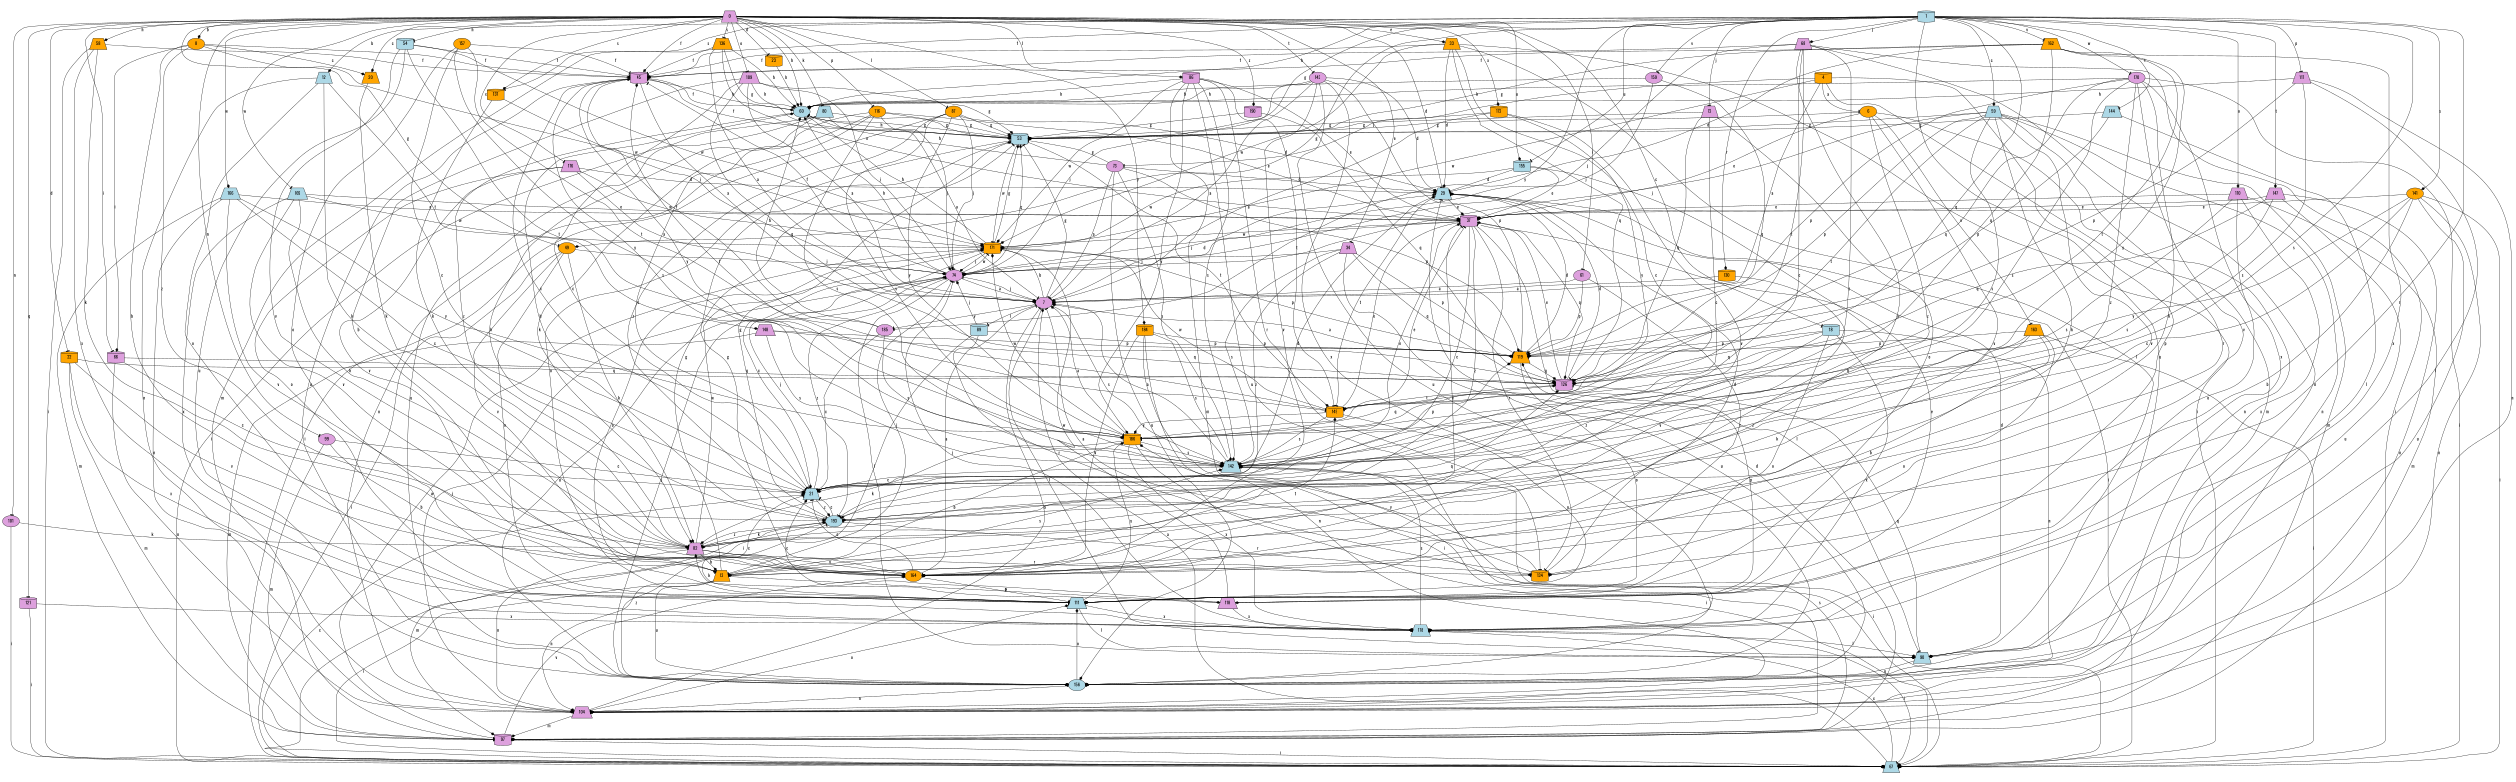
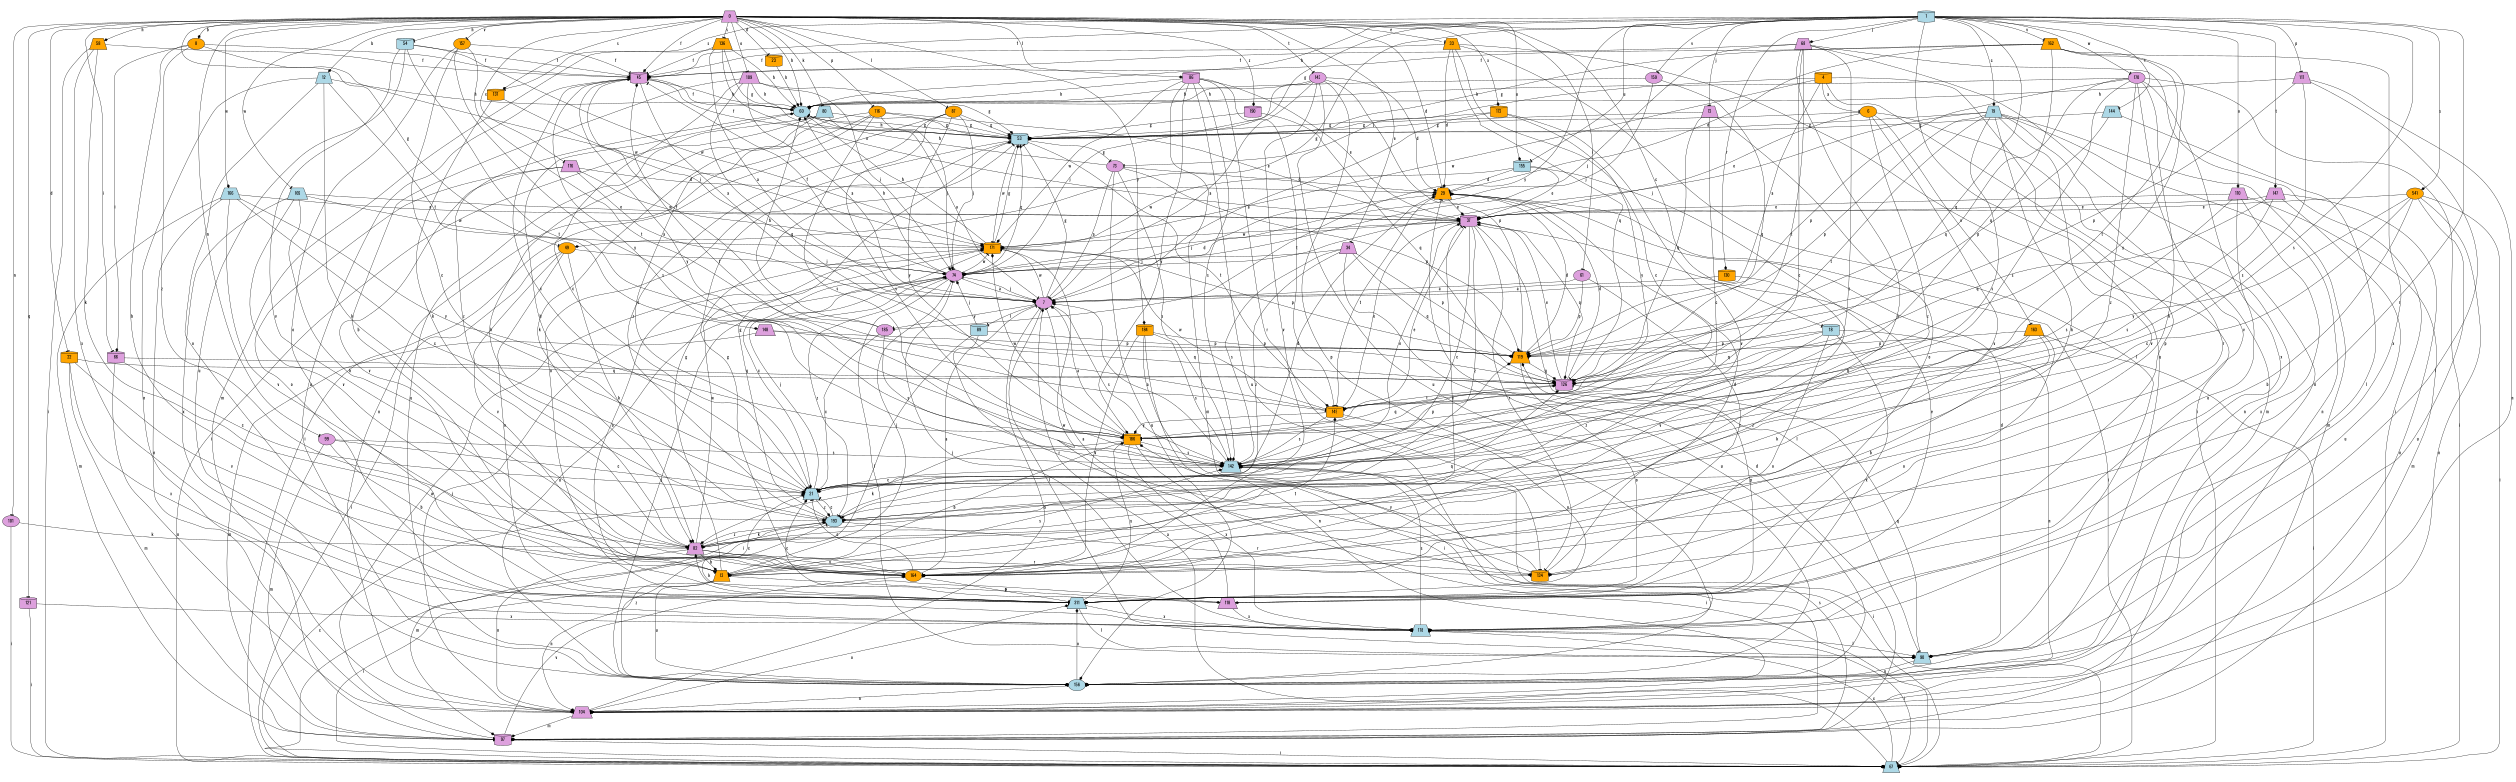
  strict digraph {
    fontname=Oswald
    node [fillcolor=plum fontname=Oswald shape=trapezium style=filled]
    edge [arrowhead=diamond fontname=Oswald]
    8 [fillcolor=orange shape=ellipse]
    0
    12 [fillcolor=lightblue]
    18 [fillcolor=lightblue shape=cylinder]
    22 [fillcolor=orange shape=cylinder]
    23 [fillcolor=orange shape=cylinder]
-   29 [fillcolor=lightblue]
+   29 [fillcolor=orange]
    33 [fillcolor=orange]
    34
    45 [shape=cylinder]
    49 [fillcolor=orange shape=ellipse]
    54 [fillcolor=lightblue shape=cylinder]
    58 [fillcolor=orange]
    60 [fillcolor=lightblue shape=ellipse]
    61 [shape=ellipse]
    66 [shape=cylinder]
    80 [fillcolor=lightblue]
    86 [shape=cylinder]
    87 [fillcolor=orange shape=ellipse]
    99 [shape=ellipse]
    101 [shape=ellipse]
    109
    116 [fillcolor=orange shape=ellipse]
    121 [shape=cylinder]
    136 [fillcolor=orange]
    137 [fillcolor=orange shape=cylinder]
    143 [shape=ellipse]
    155 [fillcolor=lightblue shape=cylinder]
    157 [fillcolor=orange shape=ellipse]
    166 [fillcolor=lightblue]
    169 [fillcolor=lightblue]
    172 [fillcolor=orange shape=cylinder]
    176
    184 [fillcolor=orange shape=cylinder]
    190 [shape=cylinder]
-   20 [fillcolor=orange]
    171 [fillcolor=orange shape=cylinder]
    193 [fillcolor=lightblue shape=ellipse]
    13 [fillcolor=orange]
    104
    82
-   111 [fillcolor=lightblue]
+   111 [fillcolor=lightblue label=311]
    148
    126 [shape=cylinder]
    119 [fillcolor=orange]
    178 [fillcolor=lightblue]
    97 [shape=cylinder]
    164 [fillcolor=orange shape=ellipse]
    37 [shape=cylinder]
    67 [fillcolor=lightblue]
    149 [fillcolor=orange shape=cylinder]
    90 [fillcolor=lightblue]
    21 [fillcolor=lightblue]
    142 [fillcolor=lightblue]
    156 [fillcolor=lightblue shape=ellipse]
    74 [shape=ellipse]
    7 [shape=ellipse]
    186 [fillcolor=orange shape=cylinder]
    53 [fillcolor=lightblue shape=cylinder]
    134 [fillcolor=orange shape=cylinder]
    1 [fillcolor=lightblue shape=cylinder]
-   19 [fillcolor=lightblue label=59]
+   19 [fillcolor=lightblue]
    68
    72
    110
    117
    130 [fillcolor=orange shape=cylinder]
-   141 [fillcolor=orange shape=ellipse]
+   141 [fillcolor=orange shape=ellipse label=541]
    144 [fillcolor=lightblue]
    147
    159 [shape=ellipse]
    162 [fillcolor=orange]
    170 [shape=ellipse]
    185 [shape=ellipse]
    4 [fillcolor=orange shape=cylinder]
    6 [fillcolor=orange shape=ellipse]
    73 [shape=ellipse]
    118
    163 [fillcolor=orange]
    89 [fillcolor=lightblue shape=cylinder]
    8 -> 45 [label=f]
    8 -> 66 [label=i]
-   8 -> 20 [label=c]
    8 -> 171 [label=w]
    8 -> 193 [label=z]
    8 -> 13 [label=b]
    0 -> 8 [label=b]
    0 -> 12 [label=b]
    0 -> 18 [arrowhead=tee label=c]
    0 -> 22 [arrowhead=tee label=d]
    0 -> 23 [arrowhead=tee label=d]
    0 -> 29 [arrowhead=tee label=d]
-   0 -> 33 [label=e]
+   0 -> 33 [arrowhead=tee label=e]
    0 -> 34 [arrowhead=tee label=e]
    0 -> 45 [label=f]
    0 -> 49 [arrowhead=tee label=g]
    0 -> 54 [arrowhead=tee label=h]
    0 -> 58 [label=h]
    0 -> 60 [label=h]
    0 -> 61 [arrowhead=tee label=i]
    0 -> 66 [arrowhead=tee label=i]
    0 -> 80 [arrowhead=tee label=k]
    0 -> 86 [label=l]
    0 -> 87 [arrowhead=tee label=l]
    0 -> 99 [arrowhead=tee label=n]
    0 -> 101 [arrowhead=tee label=n]
    0 -> 109 [arrowhead=tee label=o]
    0 -> 116 [arrowhead=tee label=p]
    0 -> 121 [arrowhead=tee label=q]
    0 -> 136 [arrowhead=tee label=s]
    0 -> 137 [label=s]
    0 -> 143 [arrowhead=tee label=t]
    0 -> 155 [label=u]
+   0 -> 157 [arrowhead=tee label=v]
    0 -> 166 [label=w]
    0 -> 169 [arrowhead=tee label=w]
    0 -> 172 [label=x]
    0 -> 176 [arrowhead=tee label=x]
    0 -> 184 [label=y]
    0 -> 190 [label=z]
+   12 -> 60 [label=h]
    12 -> 104 [label=n]
    12 -> 82 [label=k]
    12 -> 111 [arrowhead=tee label=o]
    12 -> 148 [label=t]
    18 -> 193 [arrowhead=tee label=z]
    18 -> 104 [arrowhead=tee label=n]
    18 -> 111 [arrowhead=tee label=o]
    18 -> 126 [arrowhead=tee label=q]
    18 -> 119 [arrowhead=tee label=p]
    18 -> 178 [arrowhead=tee label=x]
    22 -> 126 [arrowhead=tee label=q]
    22 -> 178 [label=x]
    22 -> 97 [arrowhead=tee label=m]
    22 -> 164 [arrowhead=tee label=v]
    23 -> 60 [label=h]
    29 -> 37 [label=e]
    29 -> 67 [arrowhead=tee label=i]
    29 -> 149 [arrowhead=tee label=t]
    33 -> 29 [label=d]
    33 -> 45 [arrowhead=tee label=f]
-   33 -> 171 [label=w]
    33 -> 126 [arrowhead=tee label=q]
    33 -> 67 [arrowhead=tee label=i]
    33 -> 90 [label=l]
    33 -> 21 [arrowhead=tee label=c]
    34 -> 193 [arrowhead=tee label=z]
    34 -> 126 [label=q]
    34 -> 119 [arrowhead=tee label=p]
    34 -> 142 [arrowhead=tee label=s]
    34 -> 156 [label=u]
    34 -> 74 [label=j]
    45 -> 60 [label=h]
    45 -> 21 [arrowhead=tee label=c]
    45 -> 142 [label=s]
    45 -> 156 [label=u]
    45 -> 7 [arrowhead=tee label=a]
    45 -> 186 [arrowhead=tee label=y]
    49 -> 82 [label=k]
    49 -> 111 [arrowhead=tee label=o]
    49 -> 164 [arrowhead=tee label=v]
    49 -> 67 [label=i]
    49 -> 74 [label=j]
    54 -> 45 [arrowhead=tee label=f]
    54 -> 171 [label=w]
    54 -> 164 [arrowhead=tee label=v]
    54 -> 149 [arrowhead=tee label=t]
    54 -> 156 [arrowhead=tee label=u]
    58 -> 45 [arrowhead=tee label=f]
    58 -> 82 [arrowhead=tee label=k]
    58 -> 178 [label=x]
    58 -> 67 [label=i]
    60 -> 45 [arrowhead=tee label=f]
    60 -> 193 [label=z]
    60 -> 53 [arrowhead=tee label=g]
    61 -> 119 [label=p]
    61 -> 7 [arrowhead=tee label=a]
    61 -> 134 [arrowhead=tee label=r]
    66 -> 104 [arrowhead=tee label=n]
    66 -> 126 [arrowhead=tee label=q]
    66 -> 21 [label=c]
    80 -> 82 [arrowhead=tee label=k]
    80 -> 67 [arrowhead=tee label=i]
    80 -> 156 [arrowhead=tee label=u]
    80 -> 7 [arrowhead=tee label=a]
    80 -> 53 [label=g]
    86 -> 60 [label=h]
    86 -> 171 [label=w]
    86 -> 97 [label=m]
    86 -> 37 [label=e]
    86 -> 149 [arrowhead=tee label=t]
    86 -> 142 [label=s]
    86 -> 156 [arrowhead=tee label=u]
    86 -> 186 [label=y]
    86 -> 134 [arrowhead=tee label=r]
-   87 -> 29 [label=d]
    87 -> 193 [arrowhead=tee label=z]
    87 -> 67 [label=i]
    87 -> 142 [arrowhead=tee label=s]
    87 -> 74 [arrowhead=tee label=j]
    87 -> 186 [arrowhead=tee label=y]
    87 -> 53 [label=g]
    99 -> 13 [arrowhead=tee label=b]
    99 -> 97 [arrowhead=tee label=m]
    99 -> 21 [arrowhead=tee label=c]
    101 -> 82 [arrowhead=tee label=k]
    101 -> 67 [label=i]
    109 -> 60 [label=h]
    109 -> 13 [arrowhead=tee label=b]
    109 -> 126 [label=q]
    109 -> 21 [arrowhead=tee label=c]
    109 -> 74 [label=j]
    109 -> 7 [arrowhead=tee label=a]
    109 -> 53 [label=g]
    116 -> 104 [label=n]
    116 -> 82 [label=k]
    116 -> 37 [label=e]
    116 -> 21 [arrowhead=tee label=c]
    116 -> 142 [label=s]
    116 -> 74 [label=j]
    116 -> 53 [label=g]
    121 -> 178 [arrowhead=tee label=x]
    121 -> 67 [label=i]
    136 -> 45 [arrowhead=tee label=f]
    136 -> 60 [label=h]
    136 -> 97 [arrowhead=tee label=m]
    136 -> 37 [arrowhead=tee label=e]
    136 -> 7 [label=a]
    136 -> 53 [arrowhead=tee label=g]
    137 -> 82 [arrowhead=tee label=k]
    137 -> 74 [label=j]
    143 -> 29 [label=d]
    143 -> 60 [label=h]
    143 -> 119 [arrowhead=tee label=p]
-   143 -> 178 [label=x]
+   143 -> 178 [label=p]
    143 -> 164 [label=v]
    143 -> 156 [arrowhead=tee label=u]
    143 -> 74 [arrowhead=tee label=j]
    143 -> 7 [arrowhead=tee label=a]
    155 -> 29 [arrowhead=tee label=d]
    155 -> 171 [label=w]
    155 -> 13 [arrowhead=tee label=b]
    155 -> 37 [label=e]
    157 -> 45 [arrowhead=tee label=f]
    157 -> 111 [arrowhead=tee label=o]
    157 -> 149 [arrowhead=tee label=t]
    157 -> 21 [arrowhead=tee label=c]
    157 -> 186 [label=y]
    166 -> 104 [label=n]
    166 -> 97 [arrowhead=tee label=m]
    166 -> 164 [arrowhead=tee label=v]
    166 -> 37 [label=e]
    166 -> 21 [label=c]
    166 -> 186 [arrowhead=tee label=y]
    169 -> 171 [arrowhead=tee label=w]
    169 -> 82 [label=k]
    169 -> 178 [arrowhead=tee label=x]
    169 -> 164 [arrowhead=tee label=v]
    169 -> 37 [arrowhead=tee label=e]
    172 -> 164 [label=v]
    172 -> 7 [label=a]
    172 -> 186 [arrowhead=tee label=y]
    172 -> 53 [label=g]
    176 -> 29 [arrowhead=tee label=d]
    176 -> 171 [arrowhead=tee label=w]
    176 -> 111 [arrowhead=tee label=o]
    176 -> 164 [arrowhead=tee label=v]
    176 -> 7 [arrowhead=tee label=a]
    184 -> 104 [label=n]
    184 -> 119 [label=p]
    184 -> 164 [arrowhead=tee label=v]
    184 -> 67 [label=i]
-   184 -> 142 [arrowhead=tee label=s]
+   184 -> 142 [label=s]
    190 -> 126 [label=q]
    190 -> 53 [arrowhead=tee label=g]
-   20 -> 82 [arrowhead=tee label=k]
    171 -> 60 [arrowhead=tee label=h]
    171 -> 111 [arrowhead=tee label=o]
    171 -> 119 [arrowhead=tee label=p]
    171 -> 21 [label=c]
-   171 -> 74 [label=j]
    171 -> 53 [label=g]
    193 -> 60 [label=h]
    193 -> 82 [arrowhead=tee label=k]
    193 -> 97 [label=m]
    193 -> 21 [arrowhead=tee label=c]
    193 -> 53 [label=g]
    193 -> 134 [label=r]
    13 -> 104 [label=n]
    13 -> 67 [label=i]
    13 -> 149 [label=t]
    13 -> 142 [label=s]
    13 -> 156 [label=u]
    13 -> 74 [arrowhead=tee label=j]
    13 -> 53 [arrowhead=tee label=g]
    13 -> 118 [label=p]
    104 -> 111 [label=o]
    104 -> 97 [label=m]
    104 -> 74 [label=j]
    104 -> 7 [arrowhead=tee label=a]
    82 -> 171 [label=w]
    82 -> 193 [label=z]
    82 -> 13 [label=b]
    82 -> 104 [label=n]
    82 -> 126 [label=q]
    82 -> 164 [label=v]
    82 -> 134 [arrowhead=tee label=r]
    111 -> 178 [label=x]
    111 -> 90 [label=l]
    111 -> 21 [arrowhead=tee label=c]
    111 -> 186 [label=y]
    148 -> 126 [arrowhead=tee label=q]
    148 -> 119 [label=p]
    148 -> 97 [arrowhead=tee label=m]
-   148 -> 142 [label=s]
+   99 -> 142 [label=s]
    126 -> 29 [arrowhead=tee label=d]
    126 -> 37 [label=e]
    126 -> 149 [arrowhead=tee label=t]
    119 -> 29 [label=d]
    119 -> 111 [label=o]
    119 -> 126 [label=q]
-   119 -> 7 [label=a]
    178 -> 67 [arrowhead=tee label=i]
    178 -> 90 [label=l]
    178 -> 142 [arrowhead=tee label=s]
    178 -> 74 [arrowhead=tee label=j]
    97 -> 29 [arrowhead=tee label=d]
    97 -> 171 [label=w]
    97 -> 164 [label=v]
    97 -> 67 [arrowhead=tee label=i]
    97 -> 142 [label=s]
    164 -> 111 [arrowhead=tee label=o]
    164 -> 37 [arrowhead=tee label=e]
    164 -> 21 [arrowhead=tee label=c]
    164 -> 7 [arrowhead=tee label=a]
    164 -> 53 [arrowhead=tee label=g]
    37 -> 171 [arrowhead=tee label=w]
    37 -> 193 [label=z]
    37 -> 126 [label=q]
    37 -> 90 [arrowhead=tee label=l]
    37 -> 21 [arrowhead=tee label=c]
    37 -> 74 [arrowhead=tee label=j]
    37 -> 134 [arrowhead=tee label=r]
    67 -> 178 [arrowhead=tee label=x]
    67 -> 21 [label=c]
    67 -> 7 [label=a]
    149 -> 171 [arrowhead=tee label=w]
    149 -> 111 [arrowhead=tee label=o]
    149 -> 37 [arrowhead=tee label=e]
    149 -> 142 [label=s]
    149 -> 186 [label=y]
    90 -> 29 [arrowhead=tee label=d]
    90 -> 126 [arrowhead=tee label=q]
    90 -> 156 [arrowhead=tee label=u]
    21 -> 29 [label=d]
    21 -> 193 [label=z]
    21 -> 74 [arrowhead=tee label=j]
    142 -> 119 [label=p]
    142 -> 37 [label=e]
    142 -> 67 [label=i]
    142 -> 21 [label=c]
    142 -> 7 [label=a]
    156 -> 193 [arrowhead=tee label=z]
    156 -> 104 [arrowhead=tee label=n]
    156 -> 111 [label=o]
    156 -> 74 [arrowhead=tee label=j]
    74 -> 45 [arrowhead=tee label=f]
    74 -> 60 [label=h]
    74 -> 171 [arrowhead=tee label=w]
    74 -> 193 [arrowhead=tee label=z]
    74 -> 90 [label=l]
    74 -> 156 [label=u]
    74 -> 7 [label=a]
    74 -> 53 [label=g]
    7 -> 29 [label=d]
-   7 -> 171 [arrowhead=tee label=b]
+   7 -> 171 [arrowhead=tee label=w]
    7 -> 90 [label=l]
    7 -> 142 [label=s]
    7 -> 74 [arrowhead=tee label=j]
    7 -> 53 [arrowhead=tee label=g]
    7 -> 185 [arrowhead=tee label=y]
    7 -> 89 [arrowhead=tee label=l]
    186 -> 45 [label=f]
    186 -> 171 [label=w]
    186 -> 13 [arrowhead=tee label=b]
    186 -> 82 [label=k]
    186 -> 126 [label=q]
    186 -> 178 [label=x]
    186 -> 37 [arrowhead=tee label=e]
-   186 -> 67 [label=i]
+   186 -> 67 [arrowhead=tee label=i]
    186 -> 142 [label=s]
    186 -> 7 [label=a]
    53 -> 45 [arrowhead=tee label=f]
    53 -> 60 [arrowhead=tee label=h]
    53 -> 171 [arrowhead=tee label=w]
    53 -> 111 [arrowhead=tee label=o]
    53 -> 149 [label=t]
    134 -> 29 [label=d]
    134 -> 7 [arrowhead=tee label=a]
    134 -> 186 [label=y]
    1 -> 45 [label=f]
    1 -> 49 [label=g]
    1 -> 60 [arrowhead=tee label=h]
    1 -> 137 [arrowhead=tee label=s]
    1 -> 155 [arrowhead=tee label=u]
-   1 -> 20 [label=c]
    1 -> 126 [arrowhead=tee label=q]
    1 -> 142 [arrowhead=tee label=s]
    1 -> 156 [label=u]
    1 -> 53 [label=g]
    1 -> 134 [label=r]
    1 -> 19 [label=c]
    1 -> 68 [label=j]
    1 -> 72 [arrowhead=tee label=j]
    1 -> 110 [label=o]
    1 -> 117 [arrowhead=tee label=p]
    1 -> 130 [label=r]
    1 -> 141 [label=s]
    1 -> 144 [arrowhead=tee label=t]
    1 -> 147 [label=t]
    1 -> 159 [arrowhead=tee label=v]
    1 -> 162 [arrowhead=tee label=v]
    1 -> 170 [arrowhead=tee label=w]
    1 -> 185 [arrowhead=tee label=y]
    19 -> 104 [label=n]
    19 -> 82 [arrowhead=tee label=k]
    19 -> 119 [arrowhead=tee label=p]
    19 -> 97 [arrowhead=tee label=m]
    19 -> 164 [label=v]
    19 -> 149 [label=t]
    19 -> 142 [arrowhead=tee label=s]
    19 -> 74 [arrowhead=tee label=j]
    19 -> 53 [arrowhead=tee label=g]
    19 -> 134 [arrowhead=tee label=r]
    68 -> 45 [arrowhead=tee label=f]
    68 -> 193 [arrowhead=tee label=z]
    68 -> 104 [label=n]
    68 -> 164 [label=v]
    68 -> 67 [arrowhead=tee label=i]
    68 -> 149 [arrowhead=tee label=t]
    68 -> 21 [arrowhead=tee label=c]
    68 -> 74 [label=j]
    72 -> 111 [label=o]
    72 -> 126 [label=q]
    72 -> 21 [arrowhead=tee label=c]
    72 -> 53 [label=g]
    110 -> 111 [label=o]
    110 -> 178 [label=x]
    110 -> 97 [label=m]
    110 -> 37 [arrowhead=tee label=e]
    110 -> 142 [arrowhead=tee label=s]
    117 -> 60 [arrowhead=tee label=h]
    117 -> 104 [arrowhead=tee label=n]
    117 -> 119 [label=p]
    117 -> 90 [label=l]
    117 -> 142 [label=s]
    130 -> 164 [label=v]
    130 -> 7 [arrowhead=tee label=a]
    141 -> 13 [arrowhead=tee label=b]
    141 -> 104 [arrowhead=tee label=n]
    141 -> 37 [arrowhead=tee label=e]
    141 -> 67 [label=i]
    141 -> 21 [label=c]
    141 -> 156 [arrowhead=tee label=u]
    141 -> 186 [arrowhead=tee label=y]
    144 -> 119 [label=p]
    144 -> 90 [label=l]
    144 -> 53 [label=g]
    147 -> 104 [arrowhead=tee label=n]
    147 -> 126 [label=q]
    147 -> 37 [label=e]
    147 -> 142 [label=s]
    147 -> 156 [label=u]
    159 -> 60 [label=h]
    159 -> 126 [arrowhead=tee label=q]
    159 -> 74 [label=j]
    162 -> 29 [arrowhead=tee label=d]
    162 -> 45 [label=f]
    162 -> 126 [label=q]
    162 -> 178 [label=x]
    162 -> 149 [arrowhead=tee label=t]
    162 -> 186 [arrowhead=tee label=y]
    162 -> 53 [label=g]
    170 -> 60 [label=h]
    170 -> 193 [arrowhead=tee label=z]
    170 -> 82 [arrowhead=tee label=k]
    170 -> 126 [arrowhead=tee label=q]
    170 -> 119 [label=p]
    170 -> 178 [arrowhead=tee label=x]
    170 -> 164 [arrowhead=tee label=v]
    170 -> 67 [label=i]
    170 -> 142 [arrowhead=tee label=s]
    185 -> 45 [label=f]
    185 -> 60 [label=h]
    185 -> 21 [arrowhead=tee label=c]
    185 -> 142 [label=s]
    4 -> 171 [label=w]
    4 -> 97 [arrowhead=tee label=m]
    4 -> 7 [label=a]
    4 -> 6 [arrowhead=tee label=a]
    4 -> 73 [arrowhead=tee label=j]
    4 -> 118 [label=p]
    6 -> 193 [label=z]
    6 -> 104 [label=n]
    6 -> 164 [arrowhead=tee label=v]
    6 -> 37 [label=e]
    6 -> 53 [arrowhead=tee label=g]
    6 -> 163 [arrowhead=tee label=v]
    73 -> 29 [label=d]
    73 -> 60 [arrowhead=tee label=h]
    73 -> 119 [label=p]
    73 -> 142 [label=s]
    73 -> 156 [label=u]
    73 -> 7 [arrowhead=tee label=a]
-   73 -> 53 [arrowhead=tee label=g]
+   53 -> 73 [arrowhead=tee label=g]
    118 -> 171 [arrowhead=tee label=w]
    118 -> 82 [label=k]
    118 -> 119 [label=p]
    118 -> 178 [label=x]
-   118 -> 37 [arrowhead=tee label=e]
+   118 -> 37 [label=e]
    118 -> 21 [label=c]
    163 -> 193 [arrowhead=tee label=z]
    163 -> 13 [label=b]
    163 -> 82 [label=k]
    163 -> 111 [label=o]
    163 -> 119 [arrowhead=tee label=p]
    163 -> 67 [label=i]
    89 -> 119 [arrowhead=tee label=p]
    89 -> 67 [label=i]
    89 -> 74 [label=j]
    89 -> 134 [arrowhead=tee label=r]
  }
